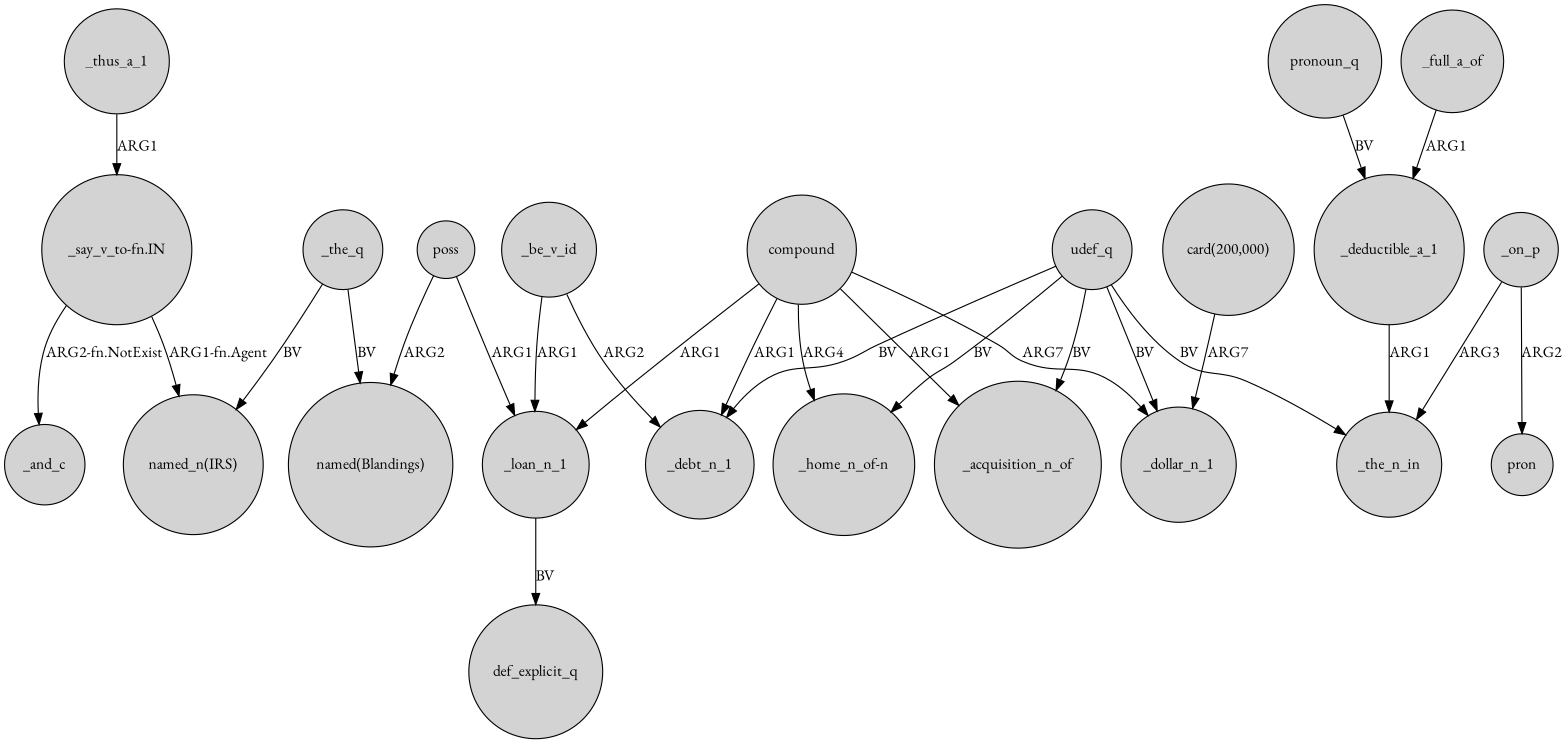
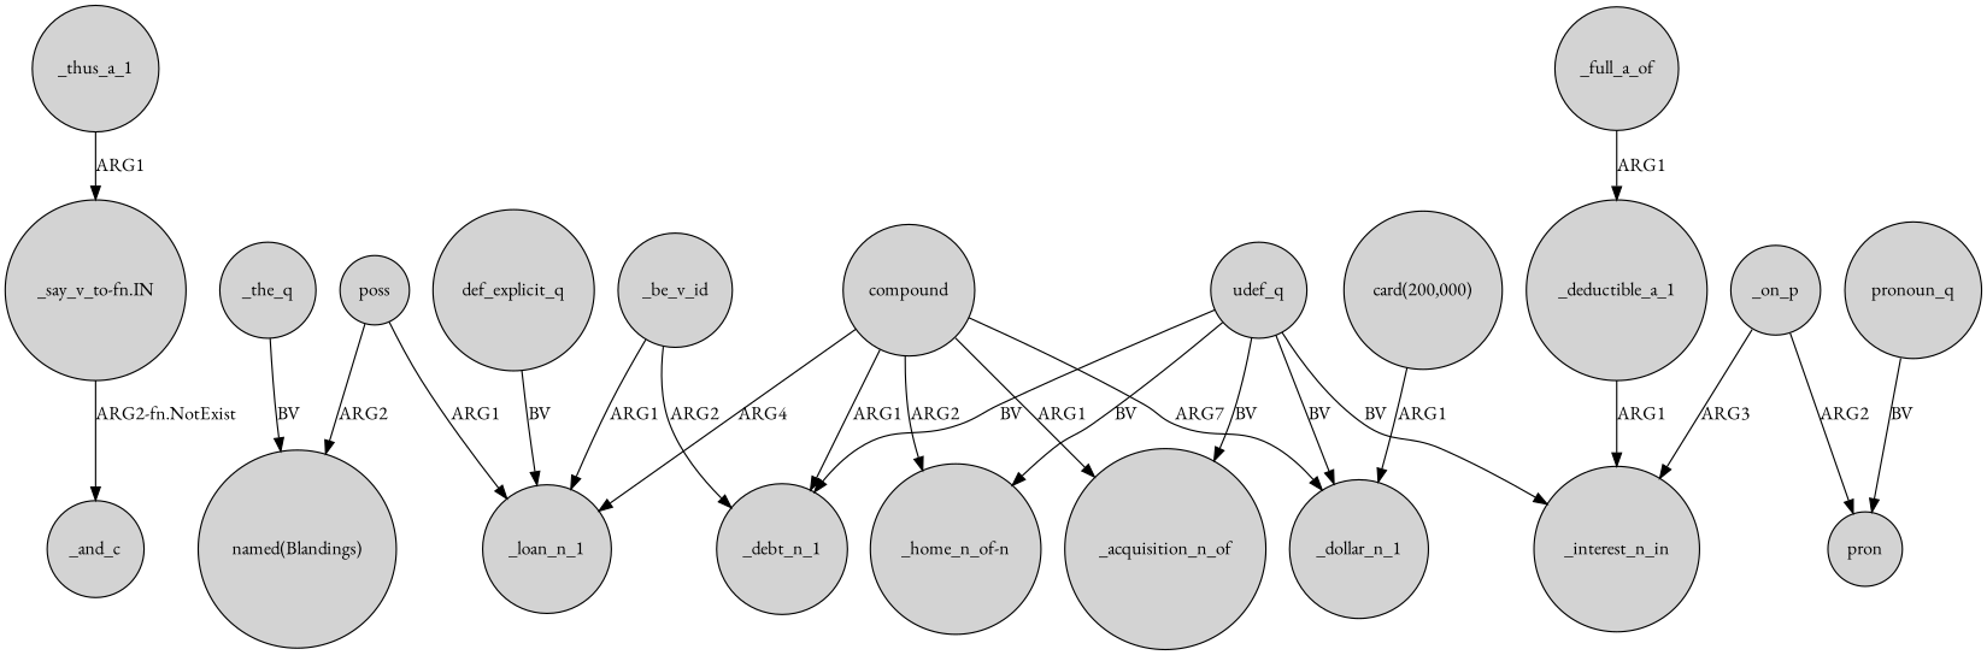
  digraph {
    fontname="EB Garamond"
    node [fontname="EB Garamond" shape=circle style=filled]
    edge [fontname="EB Garamond"]
    "_say_v_to-fn.IN"
-   "named_n(IRS)"
    _and_c
    _the_q
    "named(Blandings)"
    compound
    _debt_n_1
    _loan_n_1
    "_home_n_of-n"
    _acquisition_n_of
    _dollar_n_1
    poss
    _full_a_of
    _deductible_a_1
-   _interest_n_in [label=_the_n_in]
+   _interest_n_in
    udef_q
    _be_v_id
    def_explicit_q
    _on_p
    pron
    pronoun_q
    _thus_a_1
    "card(200,000)"
-   "_say_v_to-fn.IN" -> "named_n(IRS)" [label="ARG1-fn.Agent"]
    "_say_v_to-fn.IN" -> _and_c [label="ARG2-fn.NotExist"]
-   _the_q -> "named_n(IRS)" [label=BV]
    _the_q -> "named(Blandings)" [label=BV]
    compound -> _debt_n_1 [label=ARG1]
-   compound -> _loan_n_1 [label=ARG1]
-   compound -> "_home_n_of-n" [label=ARG4]
+   compound -> _loan_n_1 [label=ARG4]
+   compound -> "_home_n_of-n" [label=ARG2]
    compound -> _acquisition_n_of [label=ARG1]
    compound -> _dollar_n_1 [label=ARG7]
    poss -> "named(Blandings)" [label=ARG2]
    poss -> _loan_n_1 [label=ARG1]
    _full_a_of -> _deductible_a_1 [label=ARG1]
    _deductible_a_1 -> _interest_n_in [label=ARG1]
    udef_q -> _debt_n_1 [label=BV]
    udef_q -> "_home_n_of-n" [label=BV]
    udef_q -> _acquisition_n_of [label=BV]
    udef_q -> _dollar_n_1 [label=BV]
    udef_q -> _interest_n_in [label=BV]
    _be_v_id -> _debt_n_1 [label=ARG2]
    _be_v_id -> _loan_n_1 [label=ARG1]
-   _loan_n_1 -> def_explicit_q [label=BV]
+   def_explicit_q -> _loan_n_1 [label=BV]
    _on_p -> _interest_n_in [label=ARG3]
    _on_p -> pron [label=ARG2]
-   pronoun_q -> _deductible_a_1 [label=BV]
+   pronoun_q -> pron [label=BV]
    _thus_a_1 -> "_say_v_to-fn.IN" [label=ARG1]
-   "card(200,000)" -> _dollar_n_1 [label=ARG7]
+   "card(200,000)" -> _dollar_n_1 [label=ARG1]
  }
